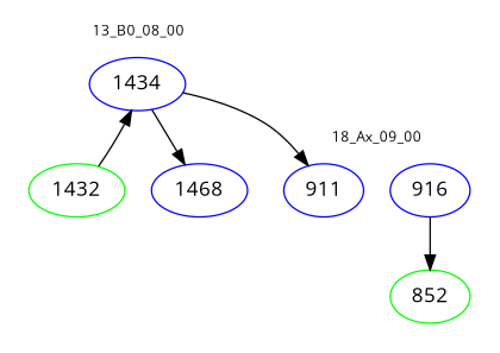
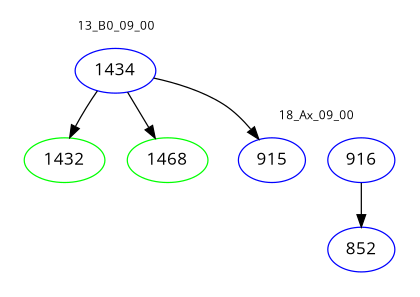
  digraph {
    fontname="Open Sans"
    node [color=blue fontname="Open Sans"]
    edge [color=black fontname="Open Sans"]
    n1 [label=916]
-   n2 [color=green label=852]
-   n3 [label=911]
+   n2 [label=852]
+   n3 [label=915]
    n4 [label=1434]
    n5 [color=green label=1432]
-   n6 [label=1468]
+   n6 [color=green label=1468]
    subgraph cluster_1 {
      color=white
      fontsize=10
      label="18_Ax_09_00"
      n1
      n2
      n3
    }
    subgraph cluster_2 {
      color=white
      fontsize=10
-     label="13_B0_08_00"
+     label="13_B0_09_00"
      n4
      n5
      n6
    }
    n1 -> n2
    n4 -> n3
-   n5 -> n4
+   n4 -> n5
    n4 -> n6
  }
